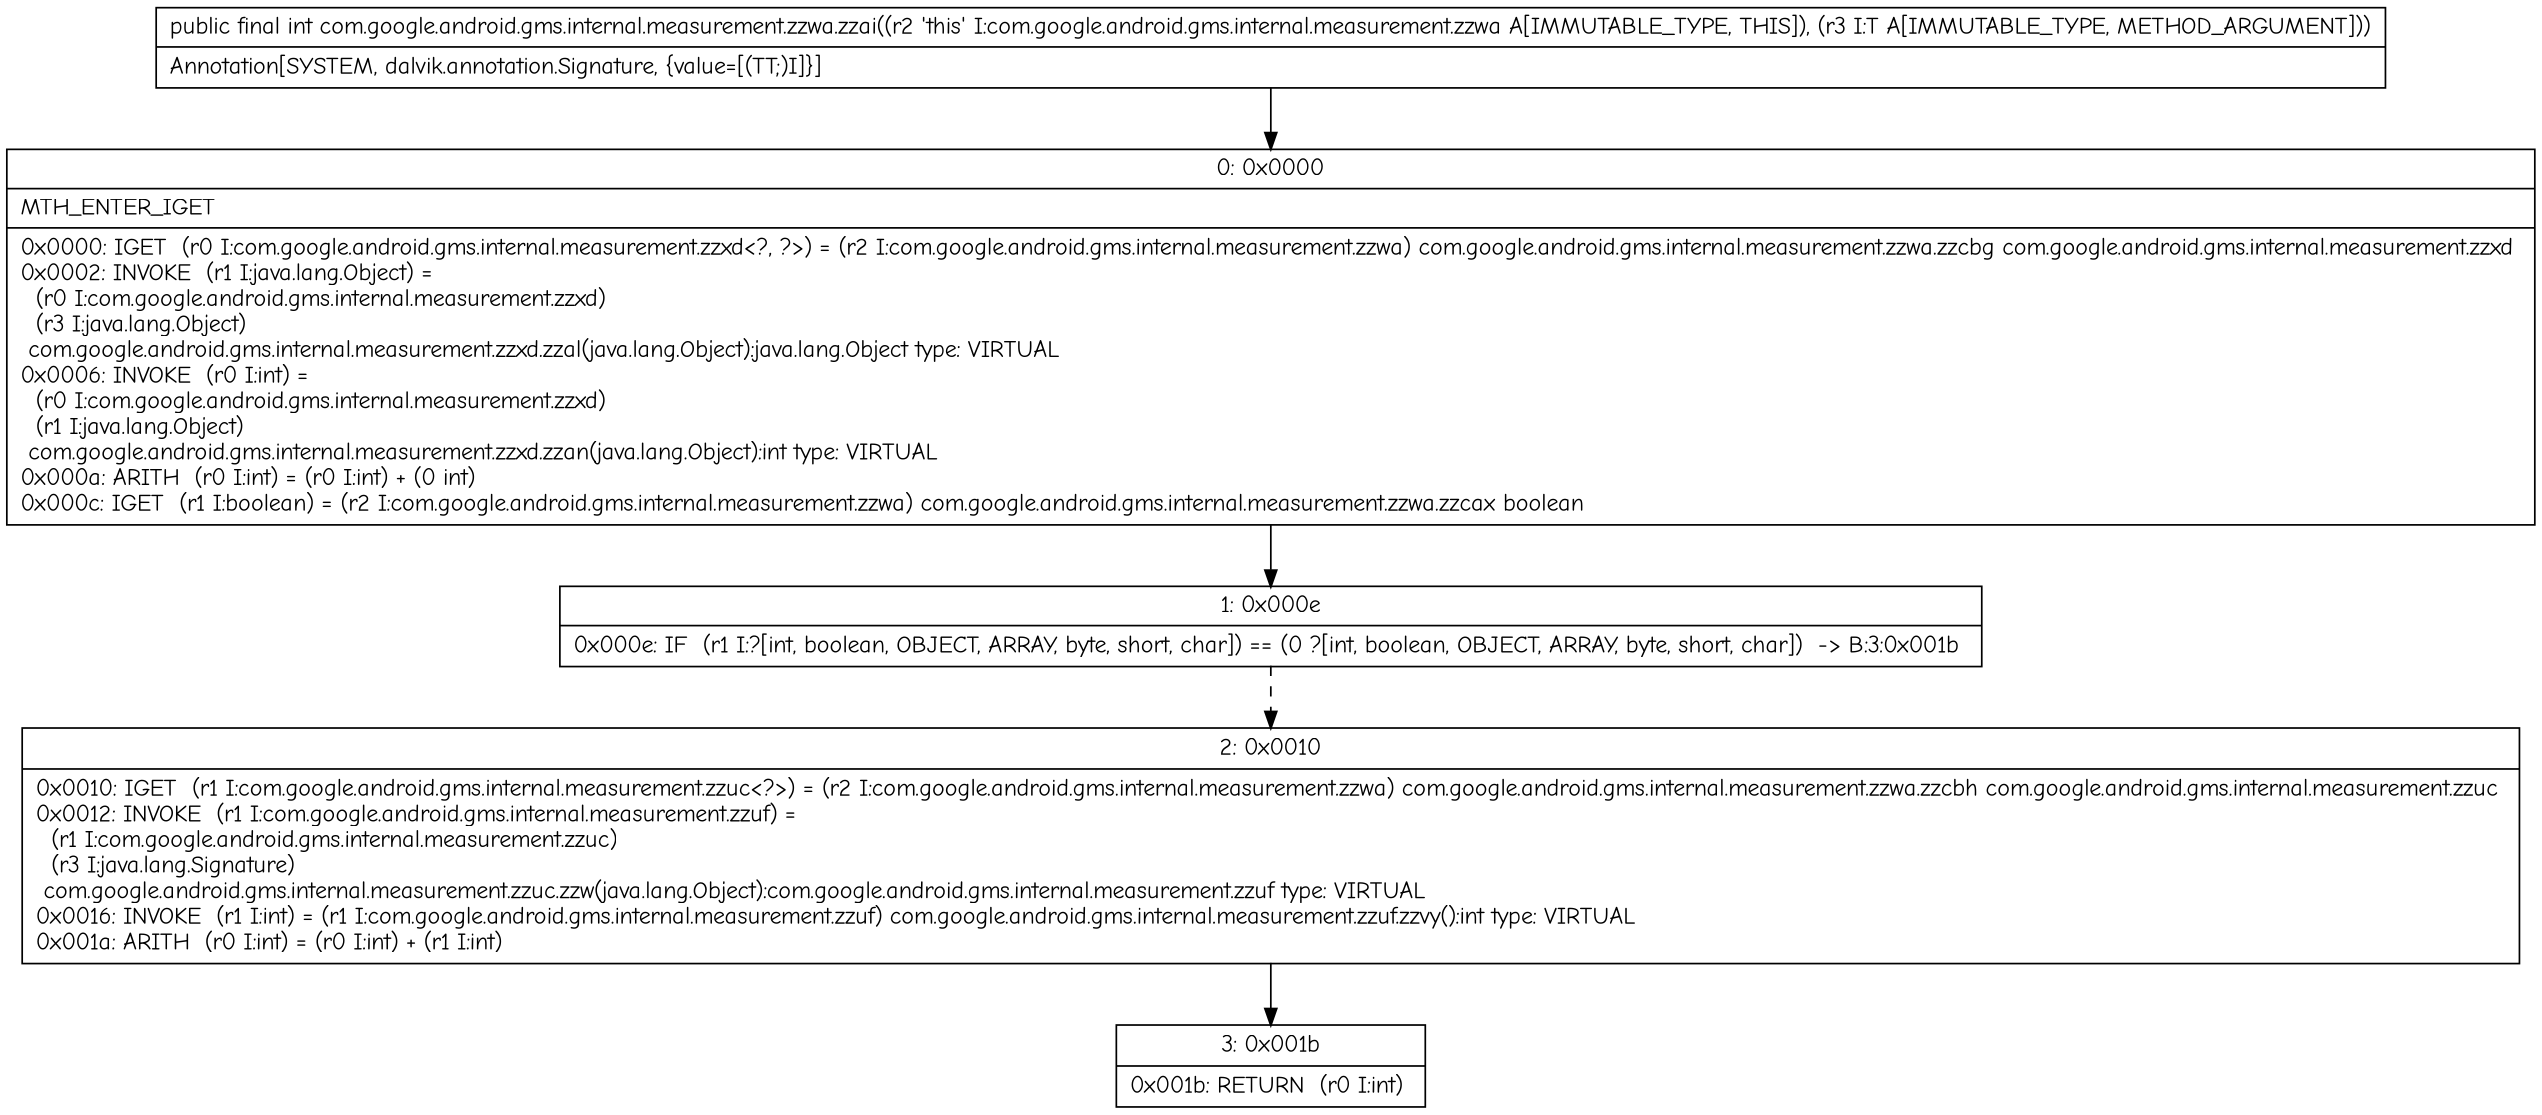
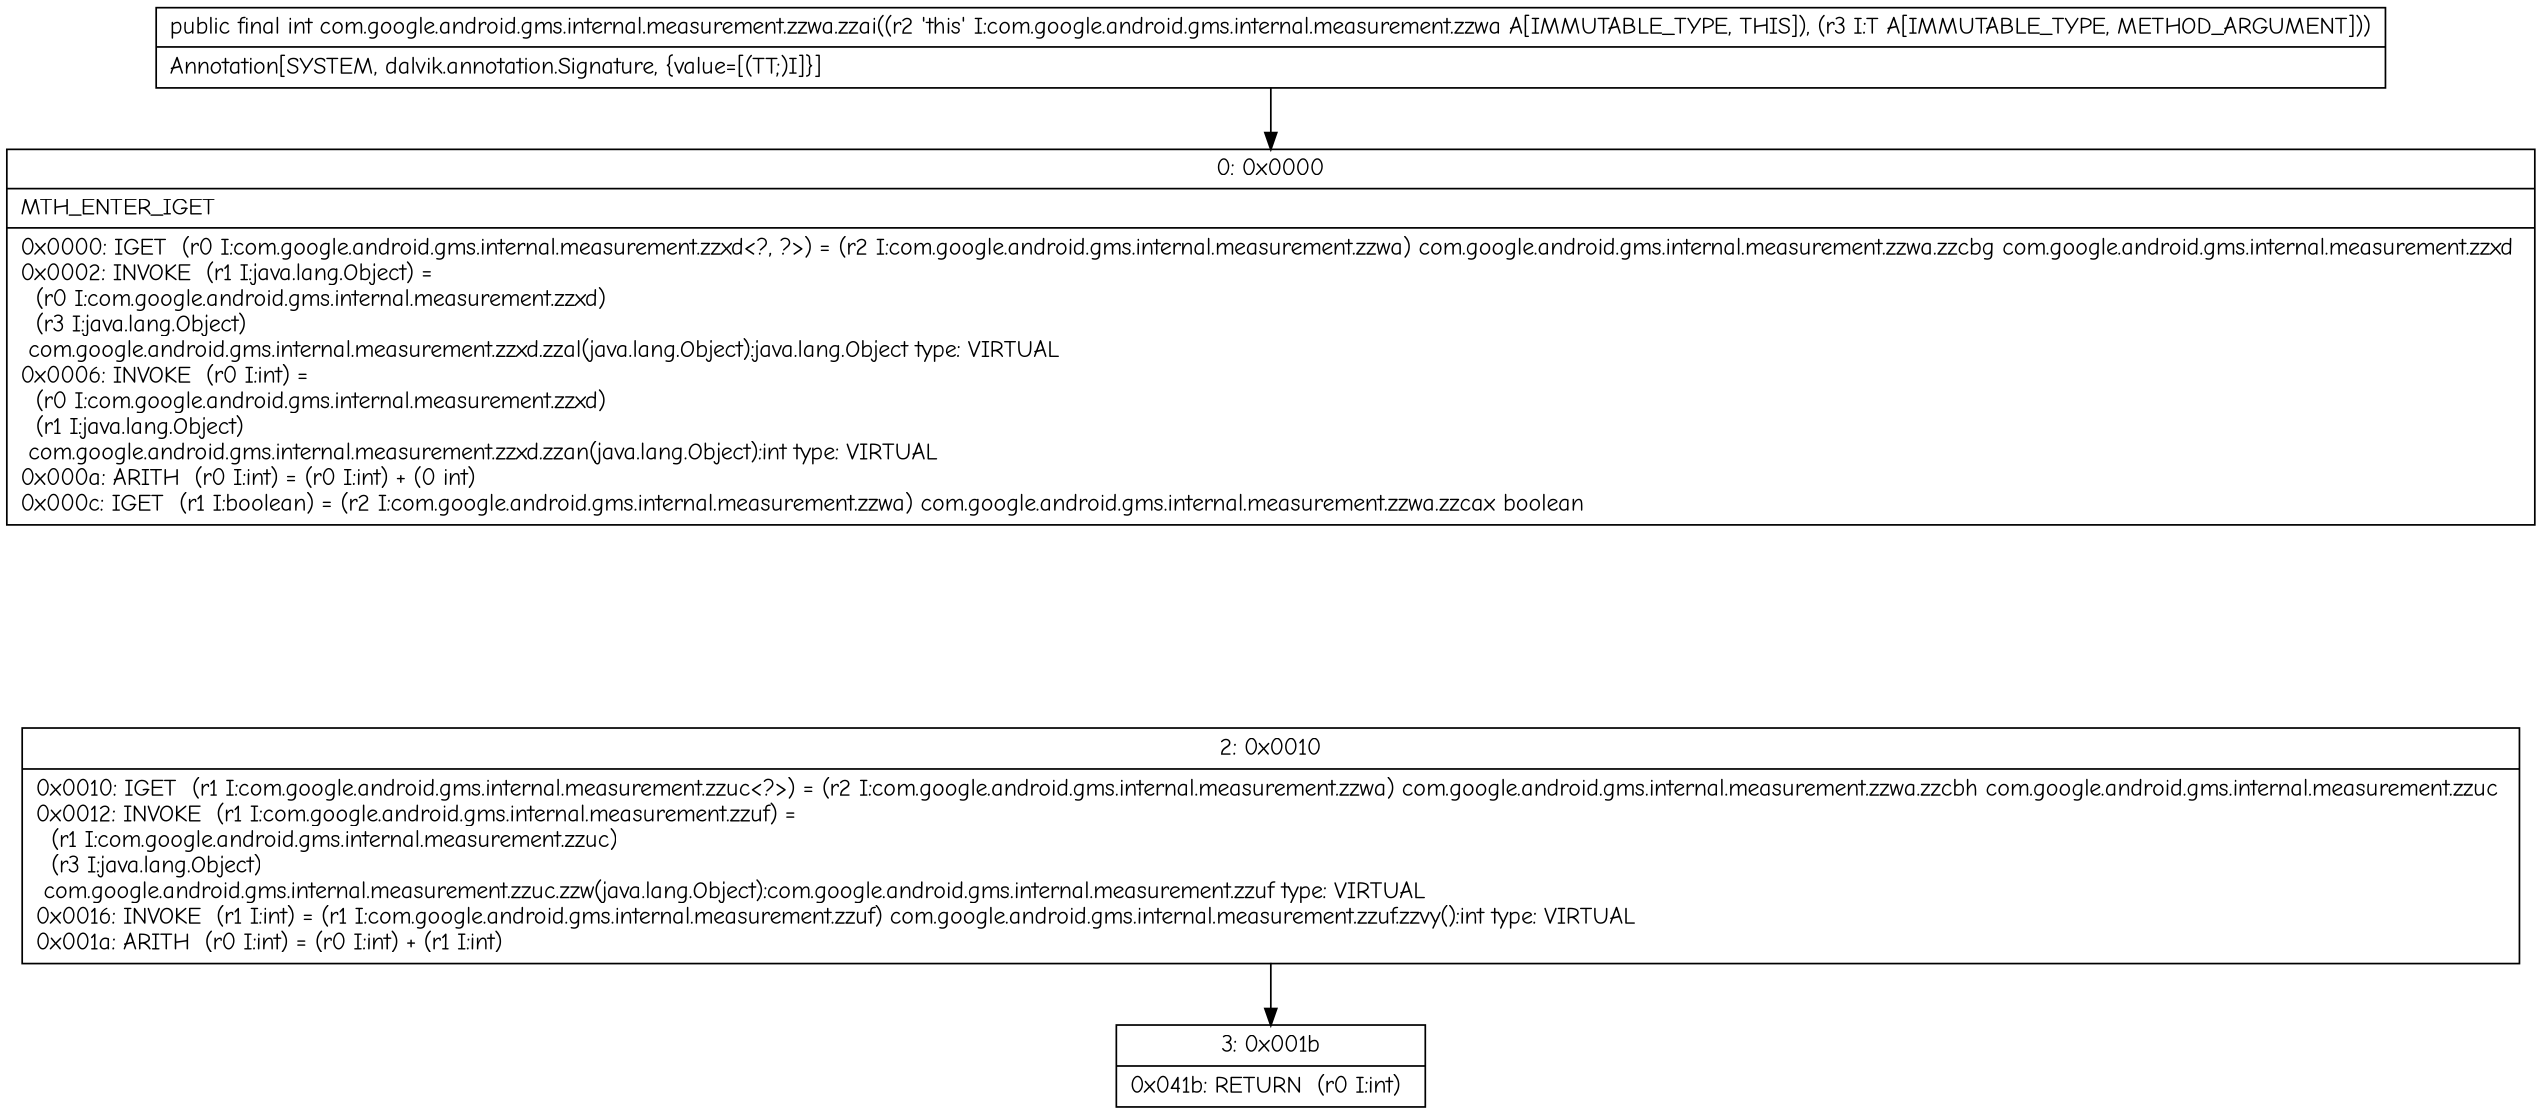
  digraph {
    fontname="Comic Neue"
    node [fontname="Comic Neue" shape=record]
    edge [fontname="Comic Neue"]
    n1 [label="{0\:\ 0x0000|MTH_ENTER_IGET\l|0x0000: IGET  (r0 I:com.google.android.gms.internal.measurement.zzxd\<?, ?\>) = (r2 I:com.google.android.gms.internal.measurement.zzwa) com.google.android.gms.internal.measurement.zzwa.zzcbg com.google.android.gms.internal.measurement.zzxd \l0x0002: INVOKE  (r1 I:java.lang.Object) = \l  (r0 I:com.google.android.gms.internal.measurement.zzxd)\l  (r3 I:java.lang.Object)\l com.google.android.gms.internal.measurement.zzxd.zzal(java.lang.Object):java.lang.Object type: VIRTUAL \l0x0006: INVOKE  (r0 I:int) = \l  (r0 I:com.google.android.gms.internal.measurement.zzxd)\l  (r1 I:java.lang.Object)\l com.google.android.gms.internal.measurement.zzxd.zzan(java.lang.Object):int type: VIRTUAL \l0x000a: ARITH  (r0 I:int) = (r0 I:int) + (0 int) \l0x000c: IGET  (r1 I:boolean) = (r2 I:com.google.android.gms.internal.measurement.zzwa) com.google.android.gms.internal.measurement.zzwa.zzcax boolean \l}"]
-   n2 [label="{1\:\ 0x000e|0x000e: IF  (r1 I:?[int, boolean, OBJECT, ARRAY, byte, short, char]) == (0 ?[int, boolean, OBJECT, ARRAY, byte, short, char])  \-\> B:3:0x001b \l}"]
-   n3 [label="{2\:\ 0x0010|0x0010: IGET  (r1 I:com.google.android.gms.internal.measurement.zzuc\<?\>) = (r2 I:com.google.android.gms.internal.measurement.zzwa) com.google.android.gms.internal.measurement.zzwa.zzcbh com.google.android.gms.internal.measurement.zzuc \l0x0012: INVOKE  (r1 I:com.google.android.gms.internal.measurement.zzuf) = \l  (r1 I:com.google.android.gms.internal.measurement.zzuc)\l  (r3 I:java.lang.Signature)\l com.google.android.gms.internal.measurement.zzuc.zzw(java.lang.Object):com.google.android.gms.internal.measurement.zzuf type: VIRTUAL \l0x0016: INVOKE  (r1 I:int) = (r1 I:com.google.android.gms.internal.measurement.zzuf) com.google.android.gms.internal.measurement.zzuf.zzvy():int type: VIRTUAL \l0x001a: ARITH  (r0 I:int) = (r0 I:int) + (r1 I:int) \l}"]
-   n4 [label="{3\:\ 0x001b|0x001b: RETURN  (r0 I:int) \l}"]
+   n3 [label="{2\:\ 0x0010|0x0010: IGET  (r1 I:com.google.android.gms.internal.measurement.zzuc\<?\>) = (r2 I:com.google.android.gms.internal.measurement.zzwa) com.google.android.gms.internal.measurement.zzwa.zzcbh com.google.android.gms.internal.measurement.zzuc \l0x0012: INVOKE  (r1 I:com.google.android.gms.internal.measurement.zzuf) = \l  (r1 I:com.google.android.gms.internal.measurement.zzuc)\l  (r3 I:java.lang.Object)\l com.google.android.gms.internal.measurement.zzuc.zzw(java.lang.Object):com.google.android.gms.internal.measurement.zzuf type: VIRTUAL \l0x0016: INVOKE  (r1 I:int) = (r1 I:com.google.android.gms.internal.measurement.zzuf) com.google.android.gms.internal.measurement.zzuf.zzvy():int type: VIRTUAL \l0x001a: ARITH  (r0 I:int) = (r0 I:int) + (r1 I:int) \l}"]
+   n4 [label="{3\:\ 0x001b|0x041b: RETURN  (r0 I:int) \l}"]
    n5 [label="{public final int com.google.android.gms.internal.measurement.zzwa.zzai((r2 'this' I:com.google.android.gms.internal.measurement.zzwa A[IMMUTABLE_TYPE, THIS]), (r3 I:T A[IMMUTABLE_TYPE, METHOD_ARGUMENT]))  | Annotation[SYSTEM, dalvik.annotation.Signature, \{value=[(TT;)I]\}]\l}"]
-   n1 -> n2
-   n2 -> n3 [style=dashed]
    n3 -> n4
    n5 -> n1
  }
